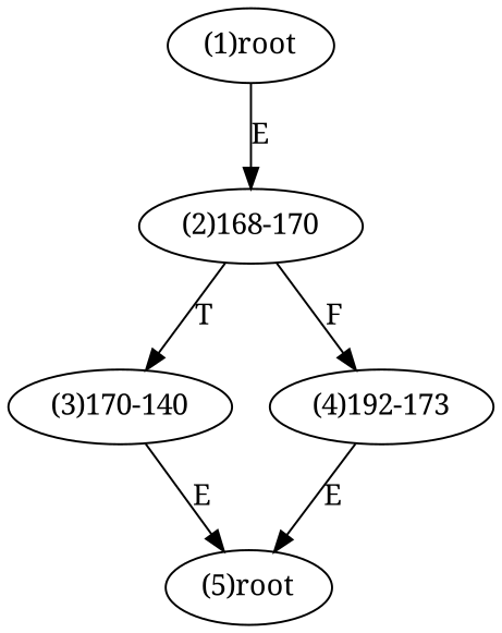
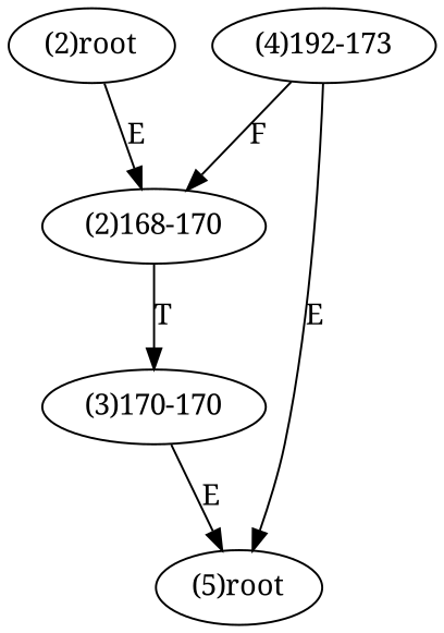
  digraph {
    fontname="Noto Serif"
    node [fontname="Noto Serif"]
    edge [fontname="Noto Serif"]
-   n1 [label="(1)root"]
+   n1 [label="(2)root"]
    n2 [label="(2)168-170"]
-   n3 [label="(3)170-140"]
+   n3 [label="(3)170-170"]
    n4 [label="(4)192-173"]
    n5 [label="(5)root"]
    n1 -> n2 [label=E]
    n2 -> n3 [label=T]
-   n2 -> n4 [label=F]
+   n4 -> n2 [label=F]
    n3 -> n5 [label=E]
    n4 -> n5 [label=E]
  }
